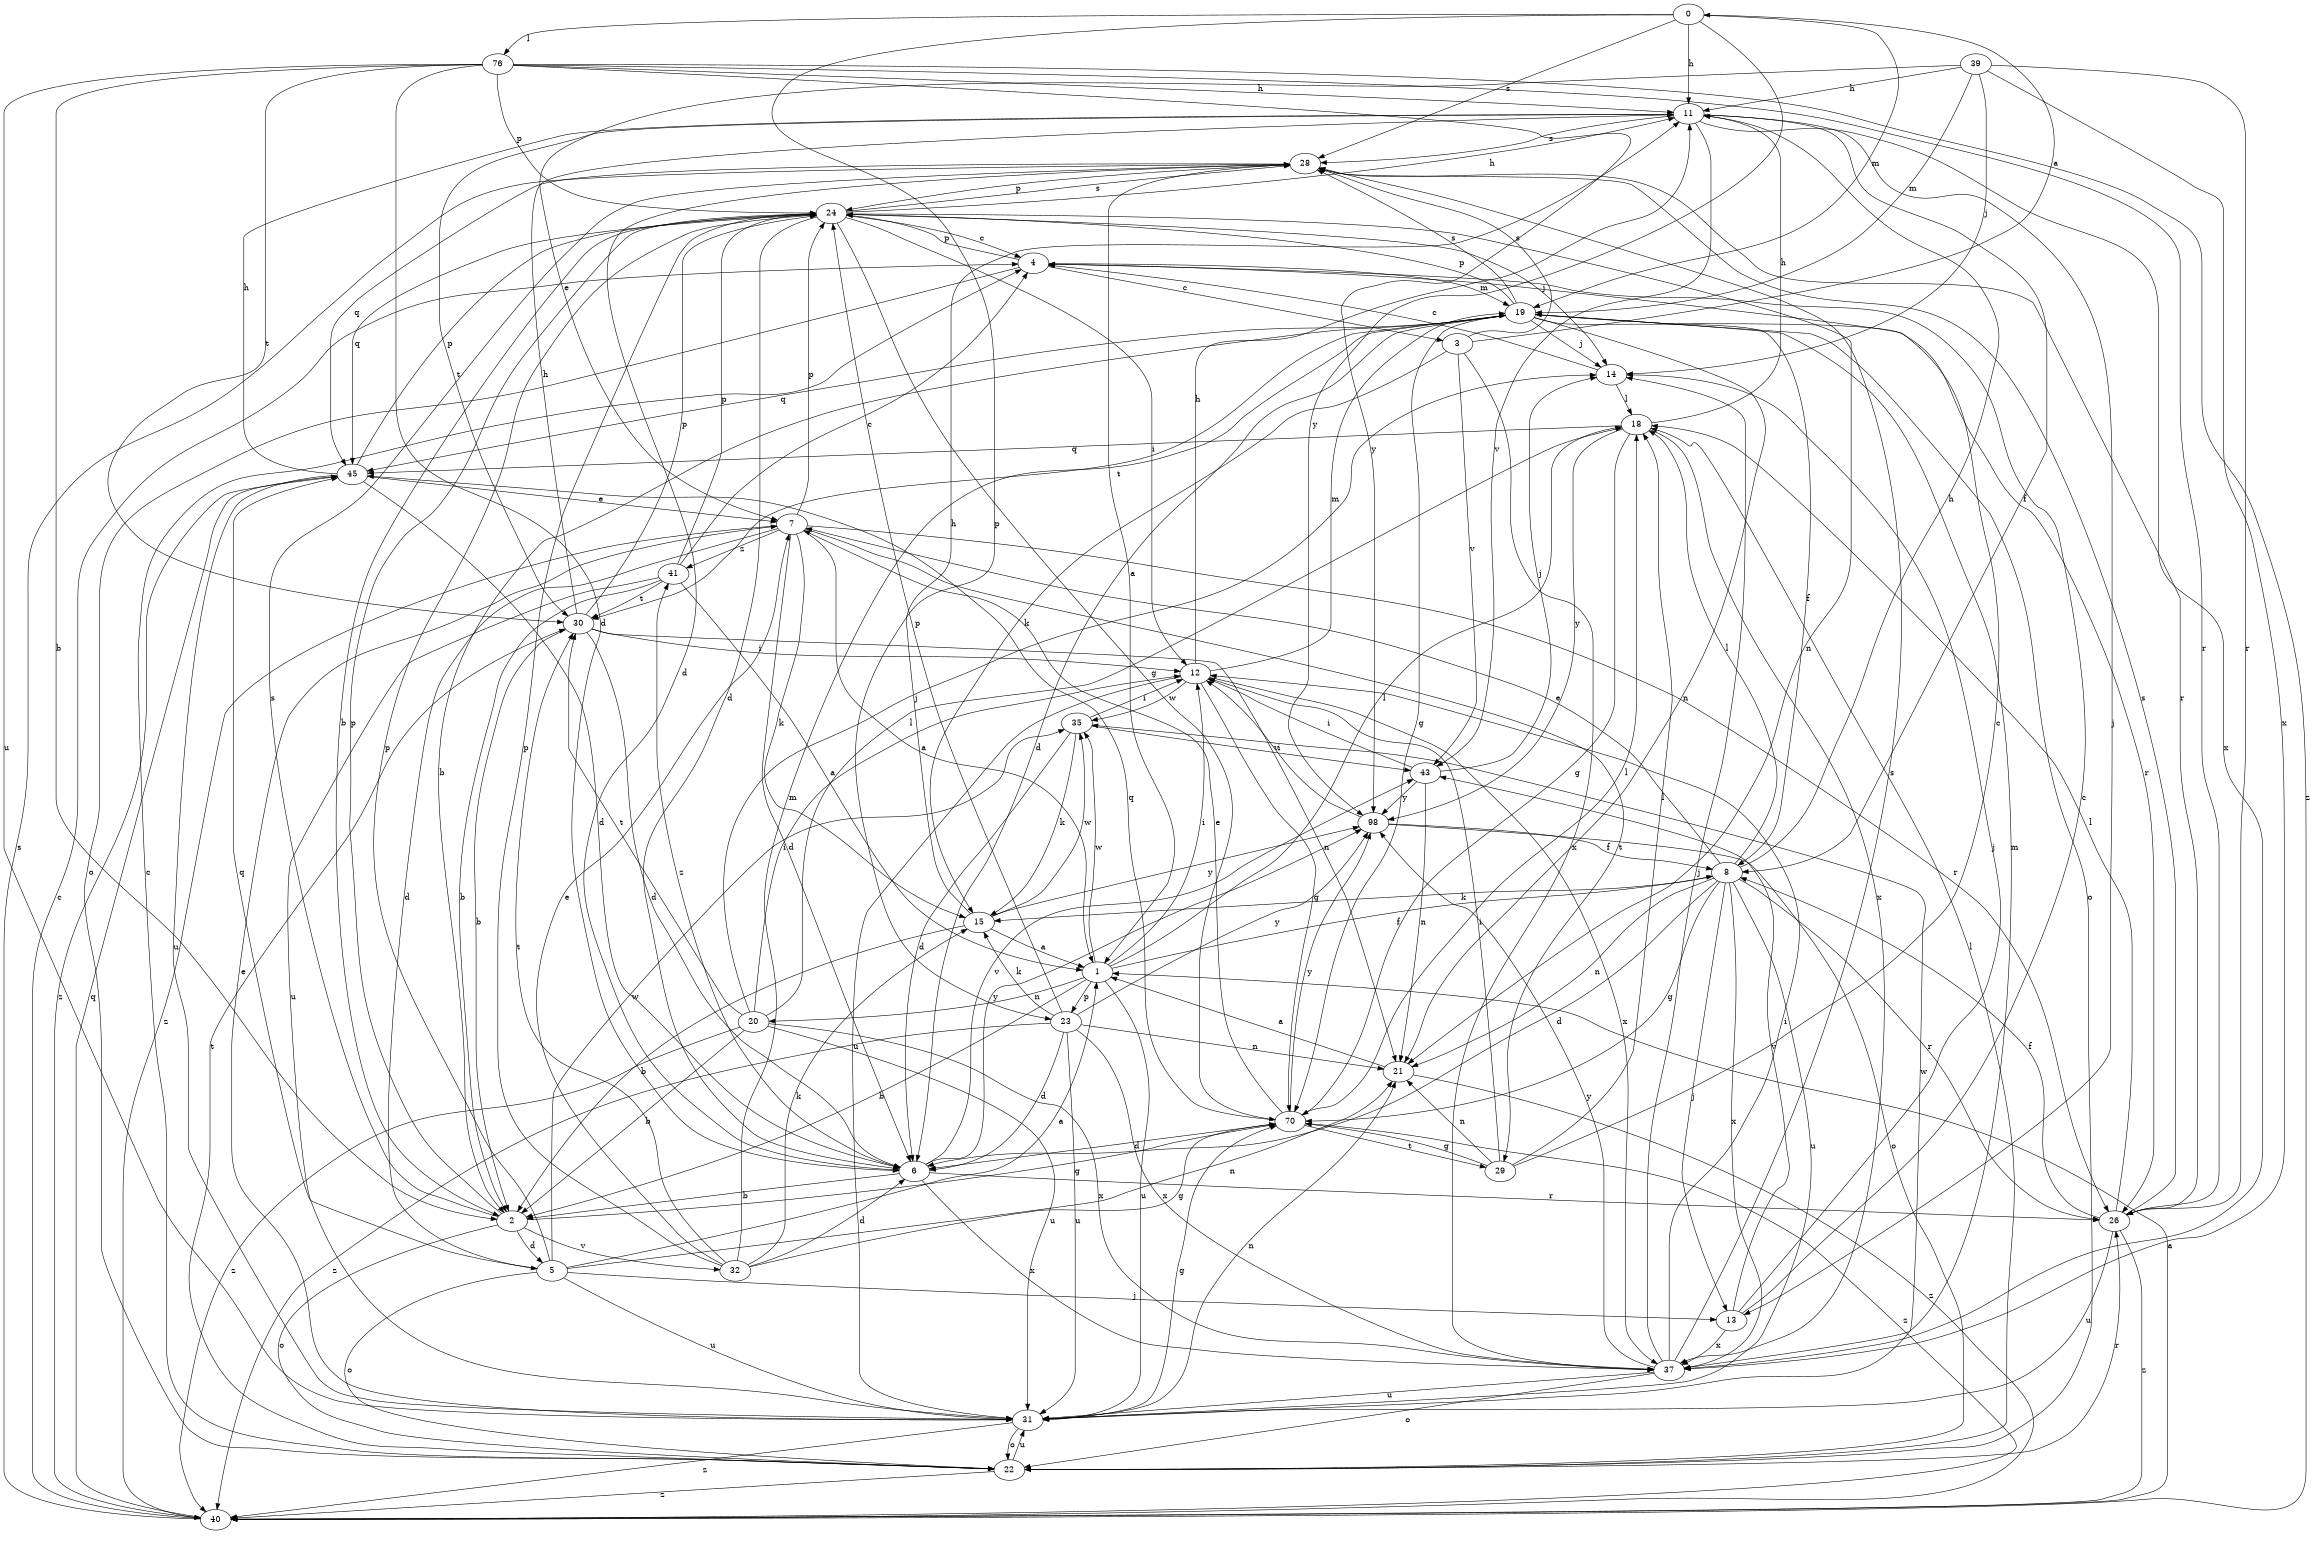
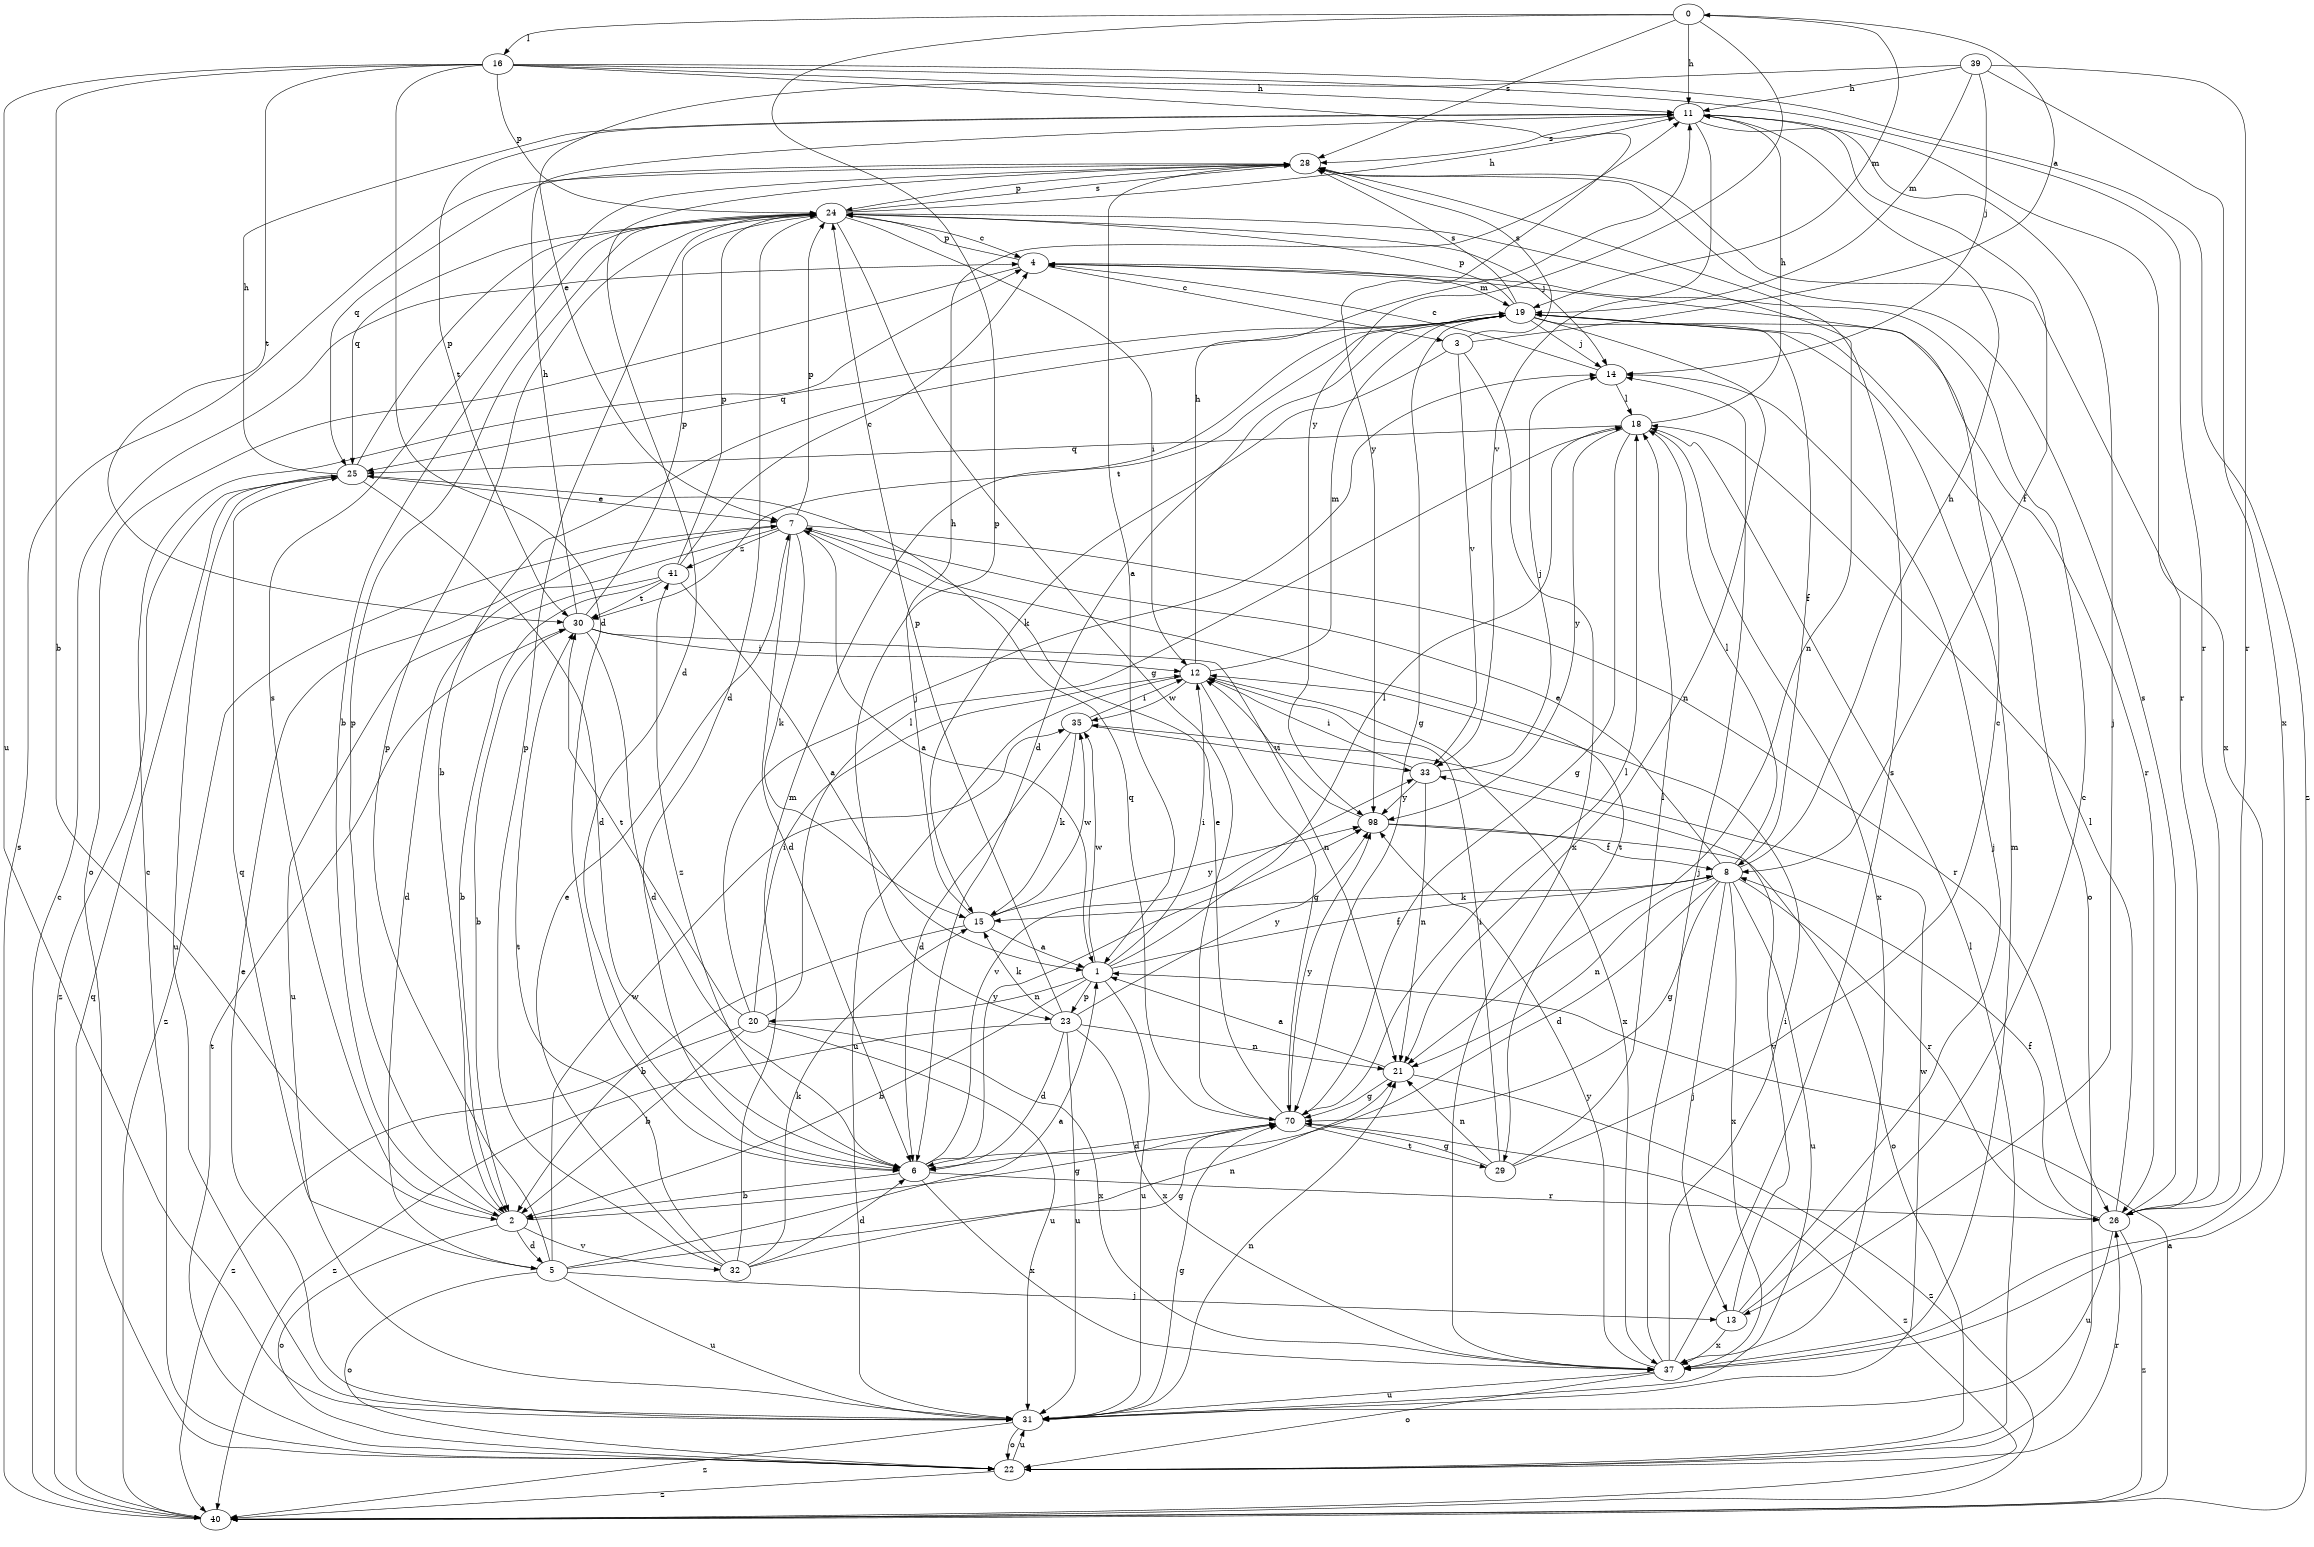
  strict digraph {
    0
    11
-   16 [label=76]
+   16
    19
    23
    28
    n7 [label=98]
    8
-   33 [label=43]
+   33
    37
    13
    30
    2
    31
    24
    6
    26
    n18 [label=40]
    n19 [label=70]
    22
    21
-   25 [label=45]
+   25
    14
    15
    1
    12
    18
    20
    35
    5
    32
    7
    29
    4
    39
    3
    41
    0 -> 11 [label=h]
    0 -> 16 [label=l]
    0 -> 19 [label=m]
    0 -> 23 [label=p]
    0 -> 28 [label=s]
    0 -> n7 [label=y]
    11 -> 28 [label=s]
    11 -> 8 [label=f]
    11 -> 33 [label=v]
    11 -> 37 [label=x]
    11 -> 13 [label=j]
    11 -> 30 [label=t]
    16 -> 11 [label=h]
    16 -> n7 [label=y]
    16 -> 30 [label=t]
    16 -> 2 [label=b]
    16 -> 31 [label=u]
    16 -> 24 [label=p]
    16 -> 6 [label=d]
    16 -> 26 [label=r]
    16 -> n18 [label=z]
    19 -> 28 [label=s]
    19 -> 8 [label=f]
    19 -> 30 [label=t]
    19 -> 2 [label=b]
    19 -> 24 [label=p]
    19 -> 6 [label=d]
    19 -> 26 [label=r]
    19 -> n19 [label=g]
    19 -> 22 [label=o]
    19 -> 21 [label=n]
    19 -> 25 [label=q]
    19 -> 14 [label=j]
    23 -> n7 [label=y]
    23 -> 37 [label=x]
    23 -> 31 [label=u]
    23 -> 24 [label=p]
    23 -> 6 [label=d]
    23 -> n18 [label=z]
    23 -> 21 [label=n]
    23 -> 15 [label=k]
    28 -> 24 [label=p]
    28 -> 6 [label=d]
    28 -> 26 [label=r]
    28 -> 25 [label=q]
    28 -> 1 [label=a]
    n7 -> 8 [label=f]
    n7 -> 22 [label=o]
    n7 -> 12 [label=i]
    8 -> 11 [label=h]
    8 -> 37 [label=x]
    8 -> 13 [label=j]
    8 -> 31 [label=u]
    8 -> 6 [label=d]
    8 -> 26 [label=r]
    8 -> n19 [label=g]
    8 -> 21 [label=n]
    8 -> 15 [label=k]
    8 -> 18 [label=l]
    8 -> 7 [label=e]
    33 -> n7 [label=y]
    33 -> 21 [label=n]
    33 -> 14 [label=j]
    33 -> 12 [label=i]
    37 -> 19 [label=m]
    37 -> 28 [label=s]
    37 -> n7 [label=y]
    37 -> 31 [label=u]
    37 -> 22 [label=o]
    37 -> 14 [label=j]
    37 -> 12 [label=i]
    13 -> 33 [label=v]
    13 -> 37 [label=x]
    13 -> 14 [label=j]
    13 -> 4 [label=c]
    30 -> 11 [label=h]
    30 -> 2 [label=b]
    30 -> 24 [label=p]
    30 -> 6 [label=d]
    30 -> 21 [label=n]
    30 -> 12 [label=i]
    2 -> 28 [label=s]
    2 -> 24 [label=p]
    2 -> n19 [label=g]
    2 -> 22 [label=o]
    2 -> 5 [label=d]
    2 -> 32 [label=v]
    31 -> n18 [label=z]
    31 -> n19 [label=g]
    31 -> 22 [label=o]
    31 -> 21 [label=n]
    31 -> 35 [label=w]
    31 -> 7 [label=e]
    24 -> 11 [label=h]
    24 -> 28 [label=s]
    24 -> 2 [label=b]
    24 -> 6 [label=d]
    24 -> n19 [label=g]
    24 -> 21 [label=n]
    24 -> 25 [label=q]
    24 -> 14 [label=j]
    24 -> 12 [label=i]
    24 -> 4 [label=c]
    6 -> n7 [label=y]
    6 -> 33 [label=v]
    6 -> 37 [label=x]
    6 -> 2 [label=b]
    6 -> 26 [label=r]
    6 -> 41 [label=z]
    26 -> 28 [label=s]
    26 -> 8 [label=f]
    26 -> 31 [label=u]
    26 -> n18 [label=z]
    26 -> 18 [label=l]
    n18 -> 28 [label=s]
    n18 -> 25 [label=q]
    n18 -> 1 [label=a]
    n18 -> 4 [label=c]
    n19 -> n7 [label=y]
    n19 -> 6 [label=d]
    n19 -> n18 [label=z]
    n19 -> 25 [label=q]
    n19 -> 18 [label=l]
    n19 -> 7 [label=e]
    n19 -> 29 [label=t]
    22 -> 30 [label=t]
    22 -> 31 [label=u]
    22 -> 26 [label=r]
    22 -> n18 [label=z]
    22 -> 18 [label=l]
    22 -> 4 [label=c]
    21 -> n18 [label=z]
+   21 -> n19 [label=g]
    21 -> 1 [label=a]
    25 -> 11 [label=h]
    25 -> 31 [label=u]
    25 -> 24 [label=p]
    25 -> 6 [label=d]
    25 -> n18 [label=z]
    25 -> 7 [label=e]
    14 -> 18 [label=l]
    14 -> 4 [label=c]
    15 -> 11 [label=h]
    15 -> n7 [label=y]
    15 -> 2 [label=b]
    15 -> 1 [label=a]
    15 -> 35 [label=w]
    1 -> 23 [label=p]
    1 -> 8 [label=f]
    1 -> 2 [label=b]
    1 -> 31 [label=u]
    1 -> 12 [label=i]
    1 -> 18 [label=l]
    1 -> 20 [label=n]
    1 -> 35 [label=w]
    12 -> 11 [label=h]
    12 -> 19 [label=m]
    12 -> 37 [label=x]
    12 -> 31 [label=u]
    12 -> n19 [label=g]
    12 -> 35 [label=w]
    18 -> 11 [label=h]
    18 -> n7 [label=y]
    18 -> 37 [label=x]
    18 -> n19 [label=g]
    18 -> 25 [label=q]
    20 -> 37 [label=x]
    20 -> 30 [label=t]
    20 -> 2 [label=b]
    20 -> 31 [label=u]
    20 -> n18 [label=z]
    20 -> 14 [label=j]
    20 -> 12 [label=i]
    20 -> 18 [label=l]
    35 -> 33 [label=v]
    35 -> 6 [label=d]
    35 -> 15 [label=k]
    35 -> 12 [label=i]
    5 -> 13 [label=j]
    5 -> 31 [label=u]
    5 -> 24 [label=p]
    5 -> 22 [label=o]
    5 -> 21 [label=n]
    5 -> 25 [label=q]
    5 -> 1 [label=a]
    5 -> 35 [label=w]
    32 -> 19 [label=m]
    32 -> 30 [label=t]
    32 -> 24 [label=p]
    32 -> 6 [label=d]
    32 -> n19 [label=g]
    32 -> 15 [label=k]
    32 -> 7 [label=e]
    7 -> 24 [label=p]
    7 -> 6 [label=d]
    7 -> 26 [label=r]
    7 -> n18 [label=z]
    7 -> 15 [label=k]
    7 -> 1 [label=a]
    7 -> 5 [label=d]
    7 -> 29 [label=t]
    7 -> 41 [label=z]
    29 -> n19 [label=g]
    29 -> 21 [label=n]
    29 -> 12 [label=i]
    29 -> 18 [label=l]
    29 -> 4 [label=c]
    4 -> 19 [label=m]
    4 -> 24 [label=p]
    4 -> 22 [label=o]
    4 -> 3 [label=c]
    39 -> 11 [label=h]
    39 -> 19 [label=m]
    39 -> 37 [label=x]
    39 -> 26 [label=r]
    39 -> 14 [label=j]
    39 -> 7 [label=e]
    3 -> 0 [label=a]
    3 -> 28 [label=s]
    3 -> 33 [label=v]
    3 -> 37 [label=x]
    3 -> 15 [label=k]
    41 -> 30 [label=t]
    41 -> 2 [label=b]
    41 -> 31 [label=u]
    41 -> 24 [label=p]
    41 -> 1 [label=a]
    41 -> 4 [label=c]
  }
